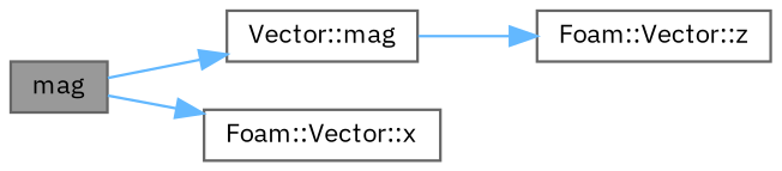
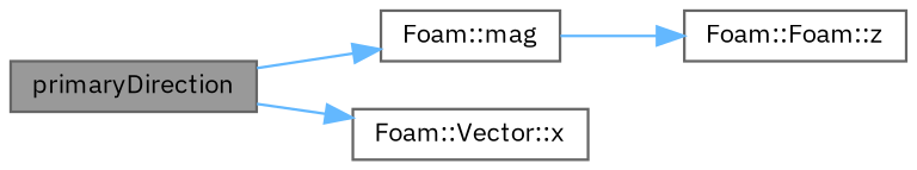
  digraph {
    fontname="IBM Plex Sans"
    rankdir=LR
    node [color=grey40 fillcolor=white fontname="IBM Plex Sans" fontsize=10 shape=box style=filled]
    edge [color=steelblue1 fontname="IBM Plex Sans" fontsize=10 labelfontname=Helvetica labelfontsize=10 style=solid]
-   n1 [color=gray40 fillcolor=grey60 fontcolor=black height=0.2 label=mag width=0.4]
-   n2 [height=0.2 label="Vector::mag" width=0.4]
+   n1 [color=gray40 fillcolor=grey60 fontcolor=black height=0.2 label=primaryDirection width=0.4]
+   n2 [height=0.2 label="Foam::mag" width=0.4]
    n3 [height=0.2 label="Foam::Vector::x" width=0.4]
-   n4 [height=0.2 label="Foam::Vector::z" width=0.4]
+   n4 [height=0.2 label="Foam::Foam::z" width=0.4]
    n1 -> n2
    n1 -> n3
    n2 -> n4
  }
